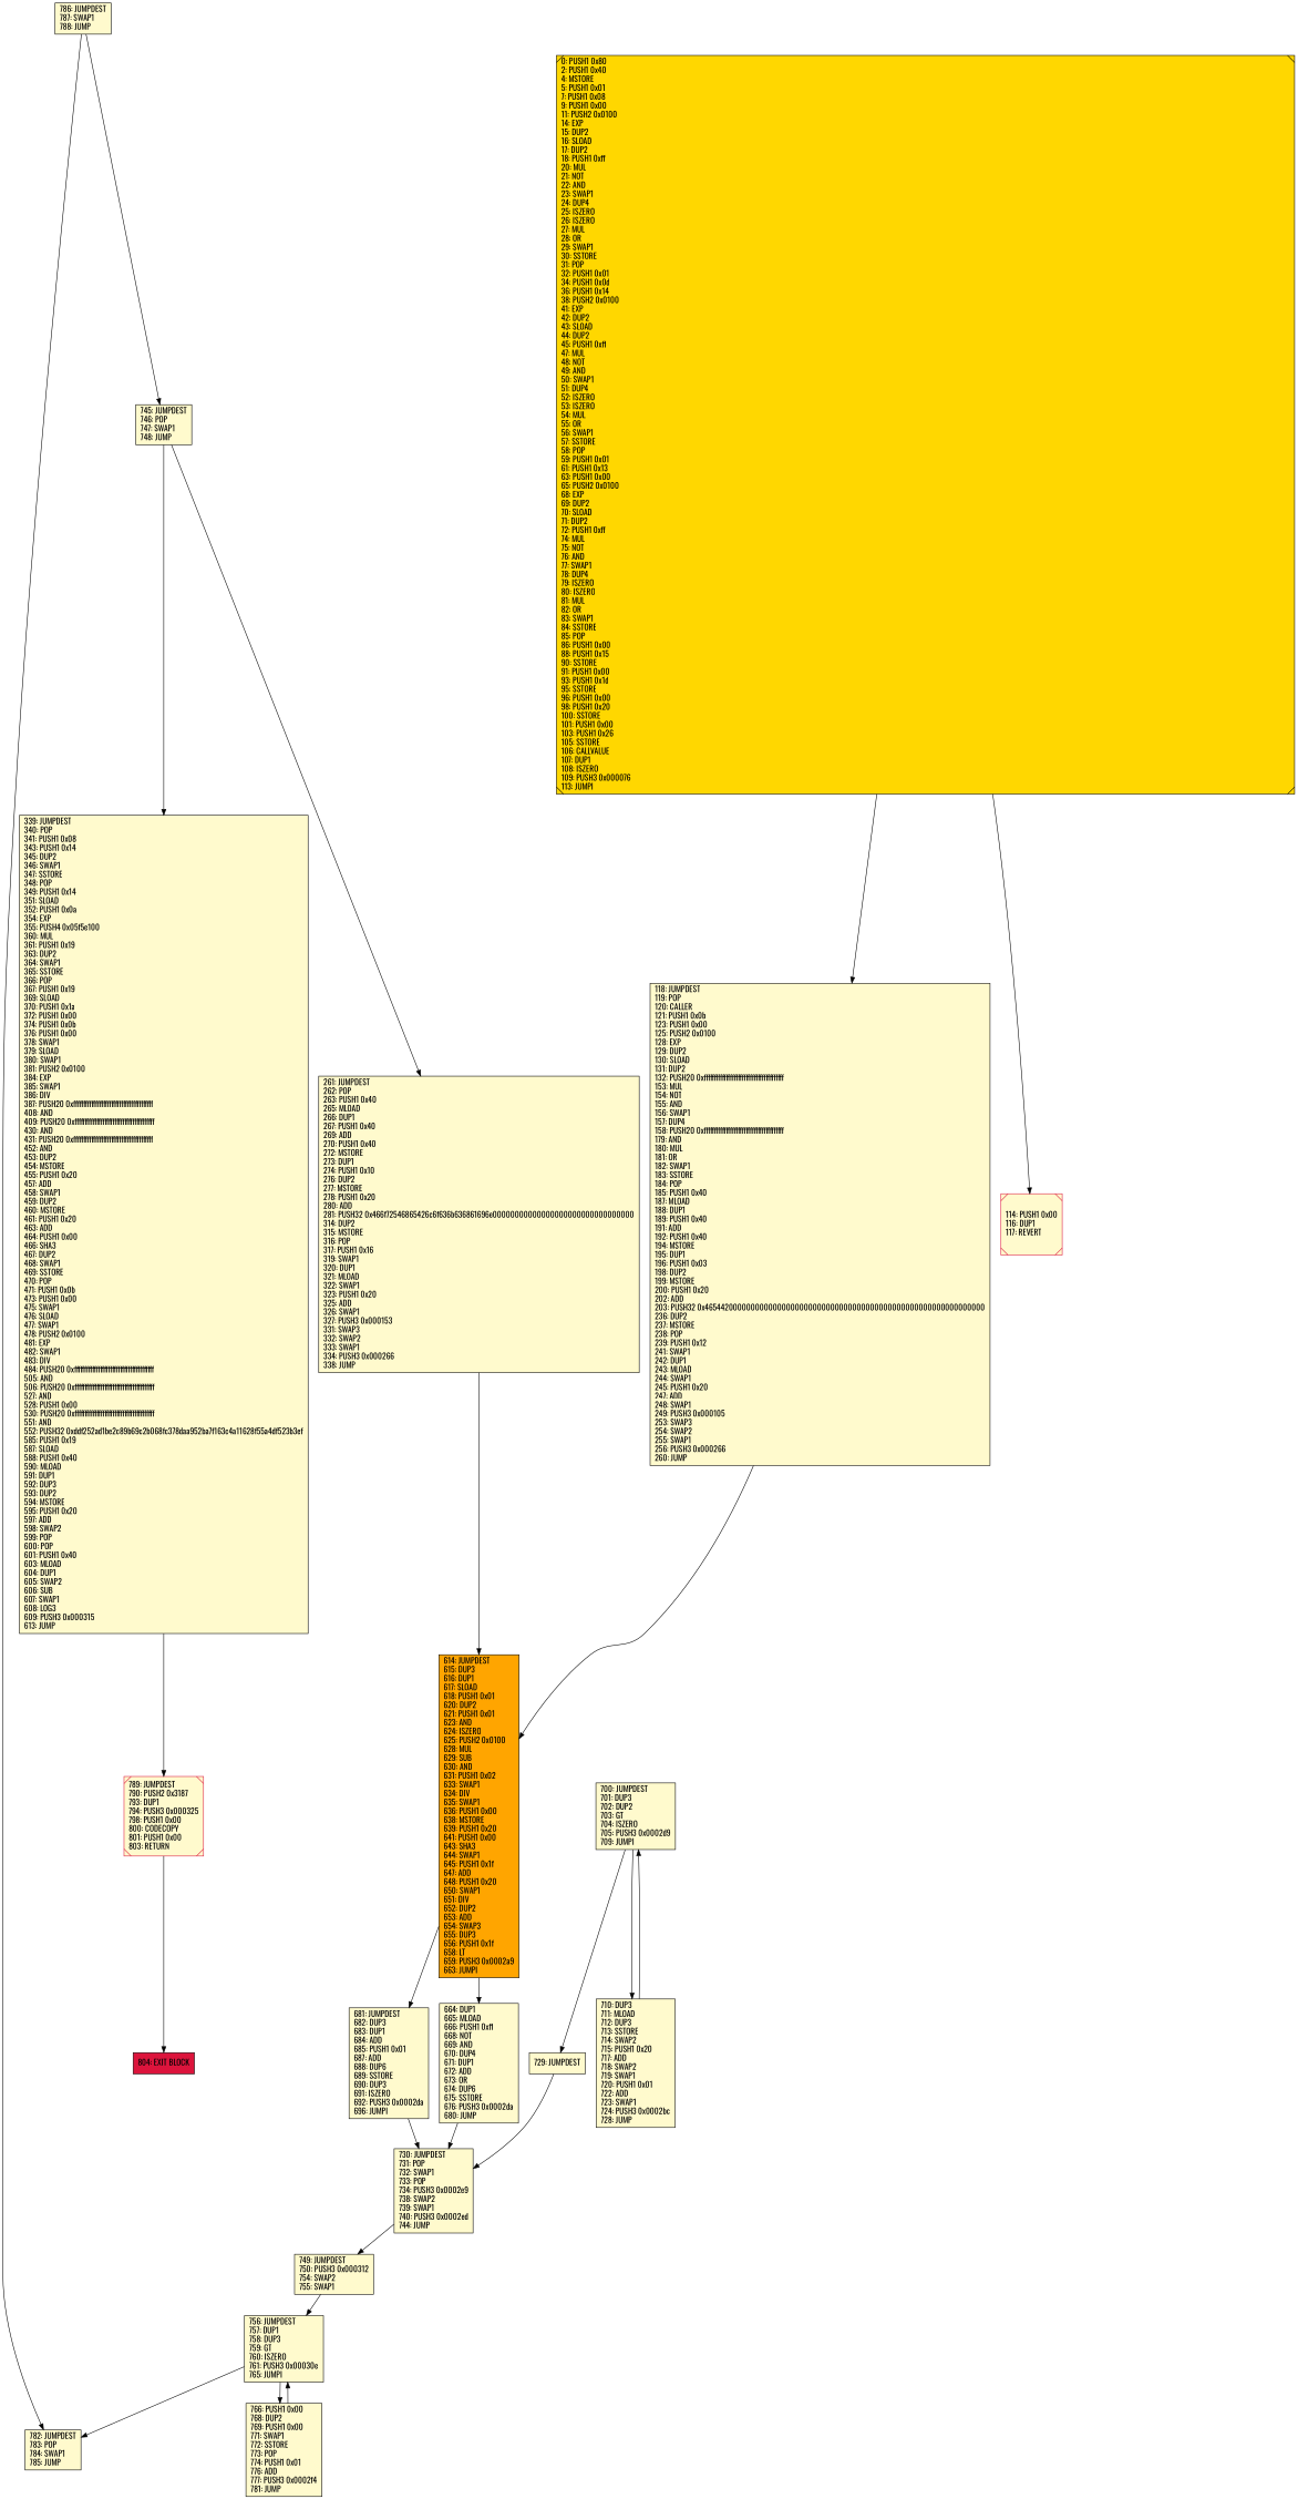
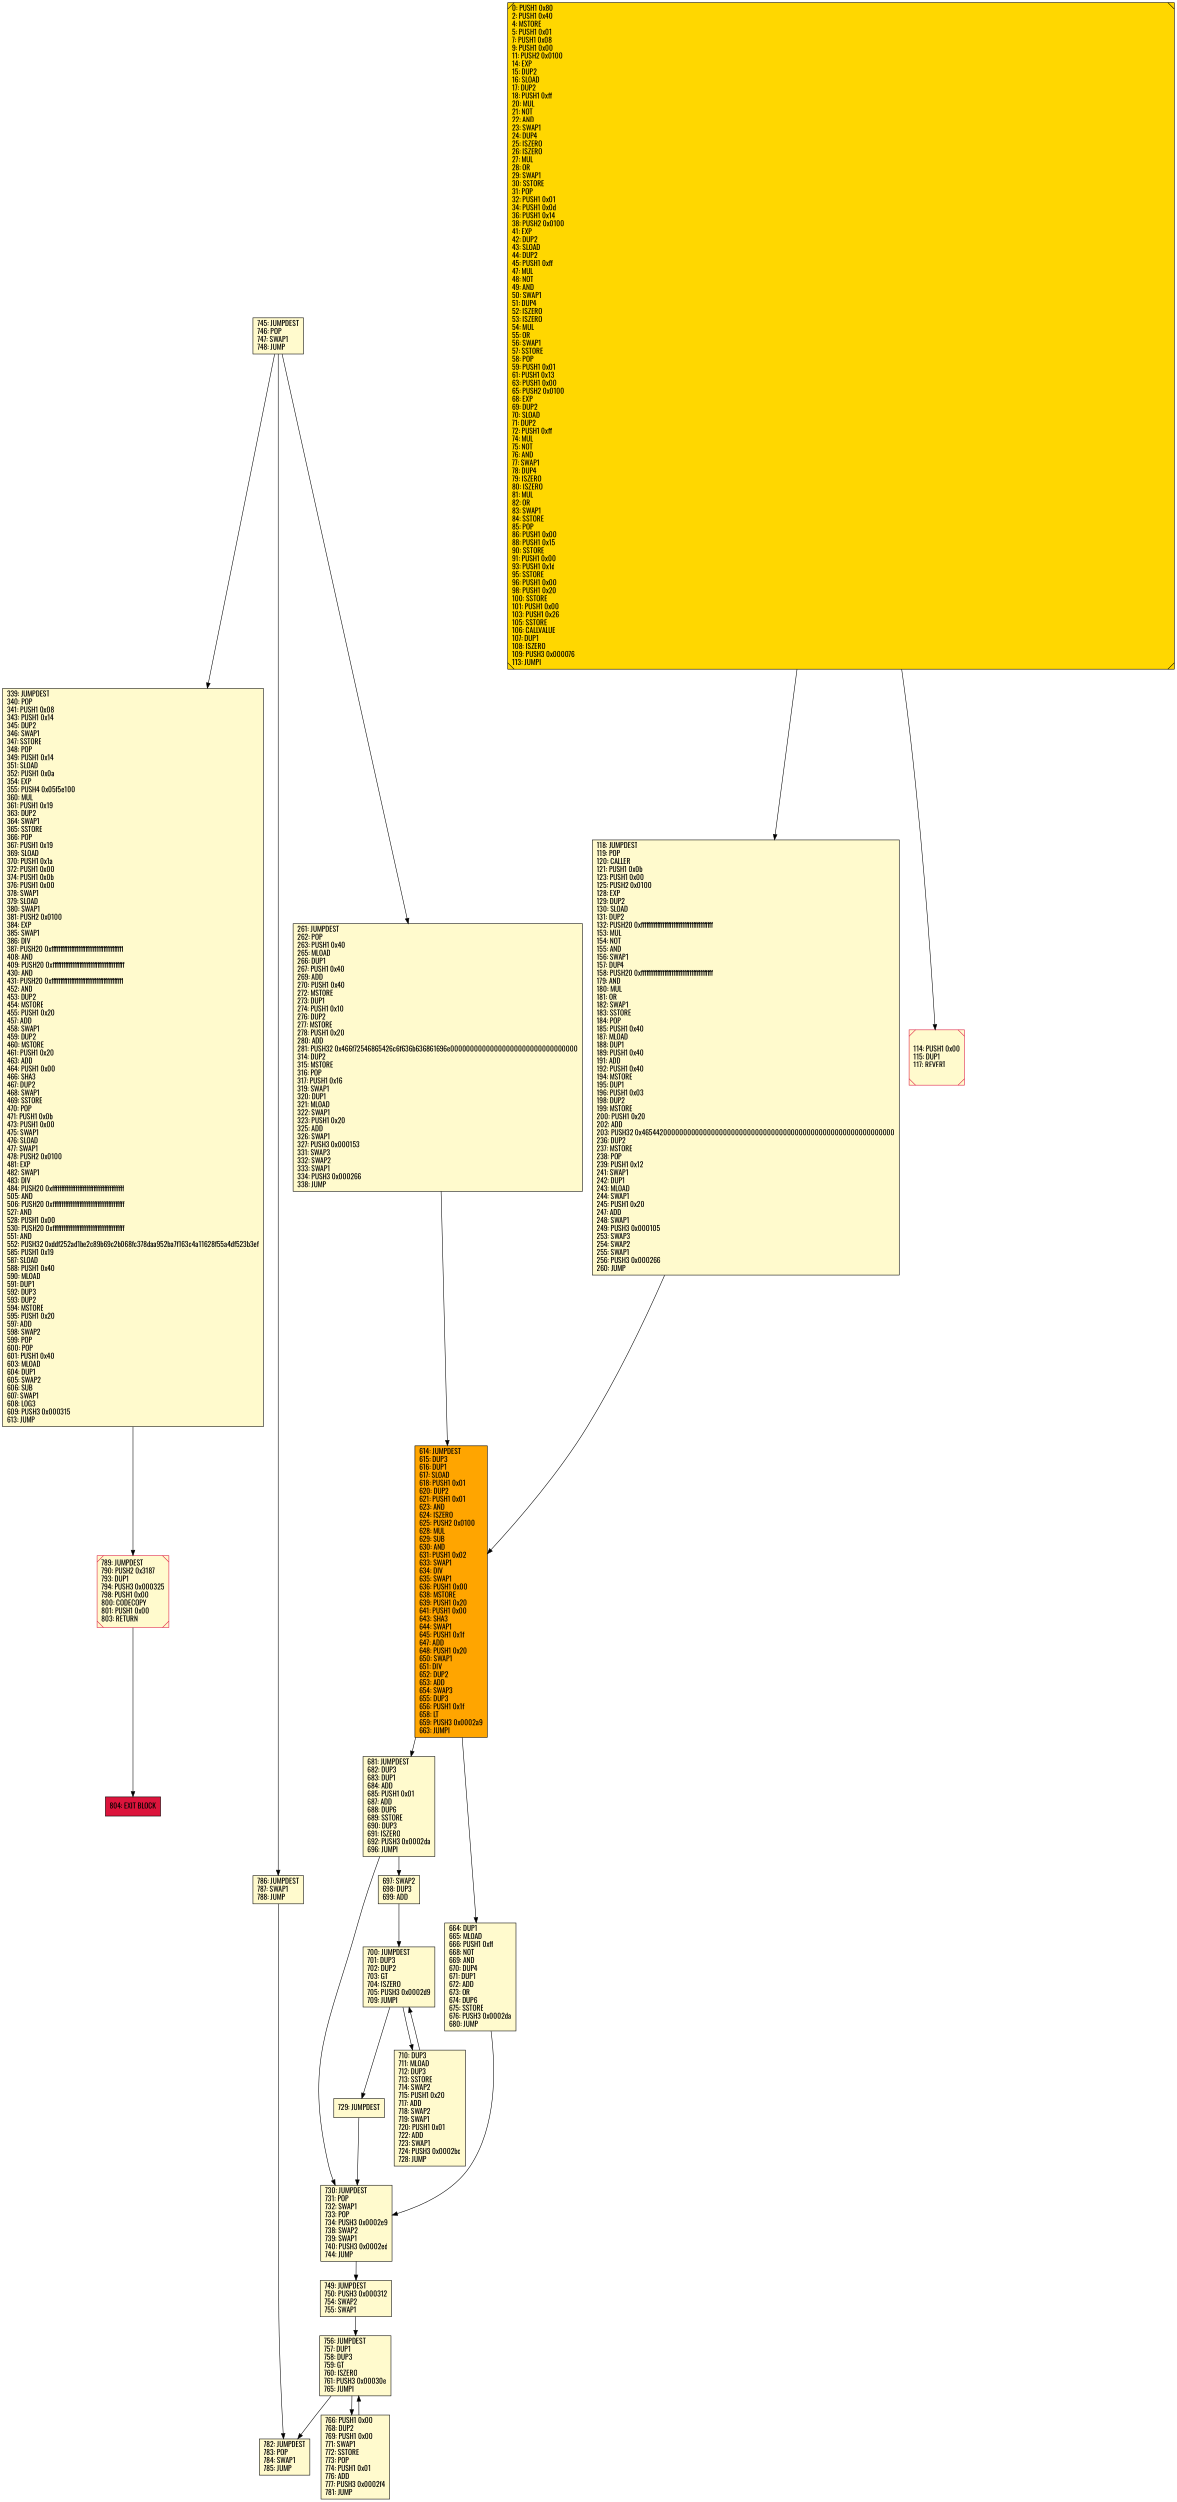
  digraph {
    fontname=Oswald
    rankdir=UD
    node [color=black fillcolor=lemonchiffon fontcolor=black fontname=Oswald shape=box style=filled]
    edge [fontname=Oswald]
    n1 [label="339: JUMPDEST\l340: POP\l341: PUSH1 0x08\l343: PUSH1 0x14\l345: DUP2\l346: SWAP1\l347: SSTORE\l348: POP\l349: PUSH1 0x14\l351: SLOAD\l352: PUSH1 0x0a\l354: EXP\l355: PUSH4 0x05f5e100\l360: MUL\l361: PUSH1 0x19\l363: DUP2\l364: SWAP1\l365: SSTORE\l366: POP\l367: PUSH1 0x19\l369: SLOAD\l370: PUSH1 0x1a\l372: PUSH1 0x00\l374: PUSH1 0x0b\l376: PUSH1 0x00\l378: SWAP1\l379: SLOAD\l380: SWAP1\l381: PUSH2 0x0100\l384: EXP\l385: SWAP1\l386: DIV\l387: PUSH20 0xffffffffffffffffffffffffffffffffffffffff\l408: AND\l409: PUSH20 0xffffffffffffffffffffffffffffffffffffffff\l430: AND\l431: PUSH20 0xffffffffffffffffffffffffffffffffffffffff\l452: AND\l453: DUP2\l454: MSTORE\l455: PUSH1 0x20\l457: ADD\l458: SWAP1\l459: DUP2\l460: MSTORE\l461: PUSH1 0x20\l463: ADD\l464: PUSH1 0x00\l466: SHA3\l467: DUP2\l468: SWAP1\l469: SSTORE\l470: POP\l471: PUSH1 0x0b\l473: PUSH1 0x00\l475: SWAP1\l476: SLOAD\l477: SWAP1\l478: PUSH2 0x0100\l481: EXP\l482: SWAP1\l483: DIV\l484: PUSH20 0xffffffffffffffffffffffffffffffffffffffff\l505: AND\l506: PUSH20 0xffffffffffffffffffffffffffffffffffffffff\l527: AND\l528: PUSH1 0x00\l530: PUSH20 0xffffffffffffffffffffffffffffffffffffffff\l551: AND\l552: PUSH32 0xddf252ad1be2c89b69c2b068fc378daa952ba7f163c4a11628f55a4df523b3ef\l585: PUSH1 0x19\l587: SLOAD\l588: PUSH1 0x40\l590: MLOAD\l591: DUP1\l592: DUP3\l593: DUP2\l594: MSTORE\l595: PUSH1 0x20\l597: ADD\l598: SWAP2\l599: POP\l600: POP\l601: PUSH1 0x40\l603: MLOAD\l604: DUP1\l605: SWAP2\l606: SUB\l607: SWAP1\l608: LOG3\l609: PUSH3 0x000315\l613: JUMP\l"]
    n2 [color=crimson label="789: JUMPDEST\l790: PUSH2 0x3187\l793: DUP1\l794: PUSH3 0x000325\l798: PUSH1 0x00\l800: CODECOPY\l801: PUSH1 0x00\l803: RETURN\l" shape=Msquare]
    n3 [fillcolor=crimson label="804: EXIT BLOCK\l"]
    n4 [label="766: PUSH1 0x00\l768: DUP2\l769: PUSH1 0x00\l771: SWAP1\l772: SSTORE\l773: POP\l774: PUSH1 0x01\l776: ADD\l777: PUSH3 0x0002f4\l781: JUMP\l"]
    n5 [label="756: JUMPDEST\l757: DUP1\l758: DUP3\l759: GT\l760: ISZERO\l761: PUSH3 0x00030e\l765: JUMPI\l"]
    n6 [label="782: JUMPDEST\l783: POP\l784: SWAP1\l785: JUMP\l"]
    n7 [label="118: JUMPDEST\l119: POP\l120: CALLER\l121: PUSH1 0x0b\l123: PUSH1 0x00\l125: PUSH2 0x0100\l128: EXP\l129: DUP2\l130: SLOAD\l131: DUP2\l132: PUSH20 0xffffffffffffffffffffffffffffffffffffffff\l153: MUL\l154: NOT\l155: AND\l156: SWAP1\l157: DUP4\l158: PUSH20 0xffffffffffffffffffffffffffffffffffffffff\l179: AND\l180: MUL\l181: OR\l182: SWAP1\l183: SSTORE\l184: POP\l185: PUSH1 0x40\l187: MLOAD\l188: DUP1\l189: PUSH1 0x40\l191: ADD\l192: PUSH1 0x40\l194: MSTORE\l195: DUP1\l196: PUSH1 0x03\l198: DUP2\l199: MSTORE\l200: PUSH1 0x20\l202: ADD\l203: PUSH32 0x4654420000000000000000000000000000000000000000000000000000000000\l236: DUP2\l237: MSTORE\l238: POP\l239: PUSH1 0x12\l241: SWAP1\l242: DUP1\l243: MLOAD\l244: SWAP1\l245: PUSH1 0x20\l247: ADD\l248: SWAP1\l249: PUSH3 0x000105\l253: SWAP3\l254: SWAP2\l255: SWAP1\l256: PUSH3 0x000266\l260: JUMP\l"]
    n8 [fillcolor=orange label="614: JUMPDEST\l615: DUP3\l616: DUP1\l617: SLOAD\l618: PUSH1 0x01\l620: DUP2\l621: PUSH1 0x01\l623: AND\l624: ISZERO\l625: PUSH2 0x0100\l628: MUL\l629: SUB\l630: AND\l631: PUSH1 0x02\l633: SWAP1\l634: DIV\l635: SWAP1\l636: PUSH1 0x00\l638: MSTORE\l639: PUSH1 0x20\l641: PUSH1 0x00\l643: SHA3\l644: SWAP1\l645: PUSH1 0x1f\l647: ADD\l648: PUSH1 0x20\l650: SWAP1\l651: DIV\l652: DUP2\l653: ADD\l654: SWAP3\l655: DUP3\l656: PUSH1 0x1f\l658: LT\l659: PUSH3 0x0002a9\l663: JUMPI\l"]
    n9 [label="681: JUMPDEST\l682: DUP3\l683: DUP1\l684: ADD\l685: PUSH1 0x01\l687: ADD\l688: DUP6\l689: SSTORE\l690: DUP3\l691: ISZERO\l692: PUSH3 0x0002da\l696: JUMPI\l"]
    n10 [label="664: DUP1\l665: MLOAD\l666: PUSH1 0xff\l668: NOT\l669: AND\l670: DUP4\l671: DUP1\l672: ADD\l673: OR\l674: DUP6\l675: SSTORE\l676: PUSH3 0x0002da\l680: JUMP\l"]
    n11 [label="730: JUMPDEST\l731: POP\l732: SWAP1\l733: POP\l734: PUSH3 0x0002e9\l738: SWAP2\l739: SWAP1\l740: PUSH3 0x0002ed\l744: JUMP\l"]
+   n12 [label="697: SWAP2\l698: DUP3\l699: ADD\l"]
    n13 [label="786: JUMPDEST\l787: SWAP1\l788: JUMP\l"]
    n14 [label="745: JUMPDEST\l746: POP\l747: SWAP1\l748: JUMP\l"]
    n15 [label="261: JUMPDEST\l262: POP\l263: PUSH1 0x40\l265: MLOAD\l266: DUP1\l267: PUSH1 0x40\l269: ADD\l270: PUSH1 0x40\l272: MSTORE\l273: DUP1\l274: PUSH1 0x10\l276: DUP2\l277: MSTORE\l278: PUSH1 0x20\l280: ADD\l281: PUSH32 0x466f72546865426c6f636b636861696e00000000000000000000000000000000\l314: DUP2\l315: MSTORE\l316: POP\l317: PUSH1 0x16\l319: SWAP1\l320: DUP1\l321: MLOAD\l322: SWAP1\l323: PUSH1 0x20\l325: ADD\l326: SWAP1\l327: PUSH3 0x000153\l331: SWAP3\l332: SWAP2\l333: SWAP1\l334: PUSH3 0x000266\l338: JUMP\l"]
    n16 [label="749: JUMPDEST\l750: PUSH3 0x000312\l754: SWAP2\l755: SWAP1\l"]
    n17 [label="700: JUMPDEST\l701: DUP3\l702: DUP2\l703: GT\l704: ISZERO\l705: PUSH3 0x0002d9\l709: JUMPI\l"]
-   n18 [color=crimson label="114: PUSH1 0x00\l116: DUP1\l117: REVERT\l" shape=Msquare]
+   n18 [color=crimson label="114: PUSH1 0x00\l115: DUP1\l117: REVERT\l" shape=Msquare]
    n19 [fillcolor=gold label="0: PUSH1 0x80\l2: PUSH1 0x40\l4: MSTORE\l5: PUSH1 0x01\l7: PUSH1 0x08\l9: PUSH1 0x00\l11: PUSH2 0x0100\l14: EXP\l15: DUP2\l16: SLOAD\l17: DUP2\l18: PUSH1 0xff\l20: MUL\l21: NOT\l22: AND\l23: SWAP1\l24: DUP4\l25: ISZERO\l26: ISZERO\l27: MUL\l28: OR\l29: SWAP1\l30: SSTORE\l31: POP\l32: PUSH1 0x01\l34: PUSH1 0x0d\l36: PUSH1 0x14\l38: PUSH2 0x0100\l41: EXP\l42: DUP2\l43: SLOAD\l44: DUP2\l45: PUSH1 0xff\l47: MUL\l48: NOT\l49: AND\l50: SWAP1\l51: DUP4\l52: ISZERO\l53: ISZERO\l54: MUL\l55: OR\l56: SWAP1\l57: SSTORE\l58: POP\l59: PUSH1 0x01\l61: PUSH1 0x13\l63: PUSH1 0x00\l65: PUSH2 0x0100\l68: EXP\l69: DUP2\l70: SLOAD\l71: DUP2\l72: PUSH1 0xff\l74: MUL\l75: NOT\l76: AND\l77: SWAP1\l78: DUP4\l79: ISZERO\l80: ISZERO\l81: MUL\l82: OR\l83: SWAP1\l84: SSTORE\l85: POP\l86: PUSH1 0x00\l88: PUSH1 0x15\l90: SSTORE\l91: PUSH1 0x00\l93: PUSH1 0x1d\l95: SSTORE\l96: PUSH1 0x00\l98: PUSH1 0x20\l100: SSTORE\l101: PUSH1 0x00\l103: PUSH1 0x26\l105: SSTORE\l106: CALLVALUE\l107: DUP1\l108: ISZERO\l109: PUSH3 0x000076\l113: JUMPI\l" shape=Msquare]
    n20 [label="729: JUMPDEST\l"]
    n21 [label="710: DUP3\l711: MLOAD\l712: DUP3\l713: SSTORE\l714: SWAP2\l715: PUSH1 0x20\l717: ADD\l718: SWAP2\l719: SWAP1\l720: PUSH1 0x01\l722: ADD\l723: SWAP1\l724: PUSH3 0x0002bc\l728: JUMP\l"]
    n1 -> n2
    n2 -> n3
    n4 -> n5
    n5 -> n4
    n5 -> n6
    n7 -> n8
    n8 -> n9
    n8 -> n10
    n9 -> n11
+   n9 -> n12
    n10 -> n11
    n11 -> n16
+   n12 -> n17
    n13 -> n6
-   n13 -> n14
+   n14 -> n13
    n14 -> n1
    n14 -> n15
    n15 -> n8
    n16 -> n5
    n17 -> n20
    n17 -> n21
    n19 -> n7
    n19 -> n18
    n20 -> n11
    n21 -> n17
  }
